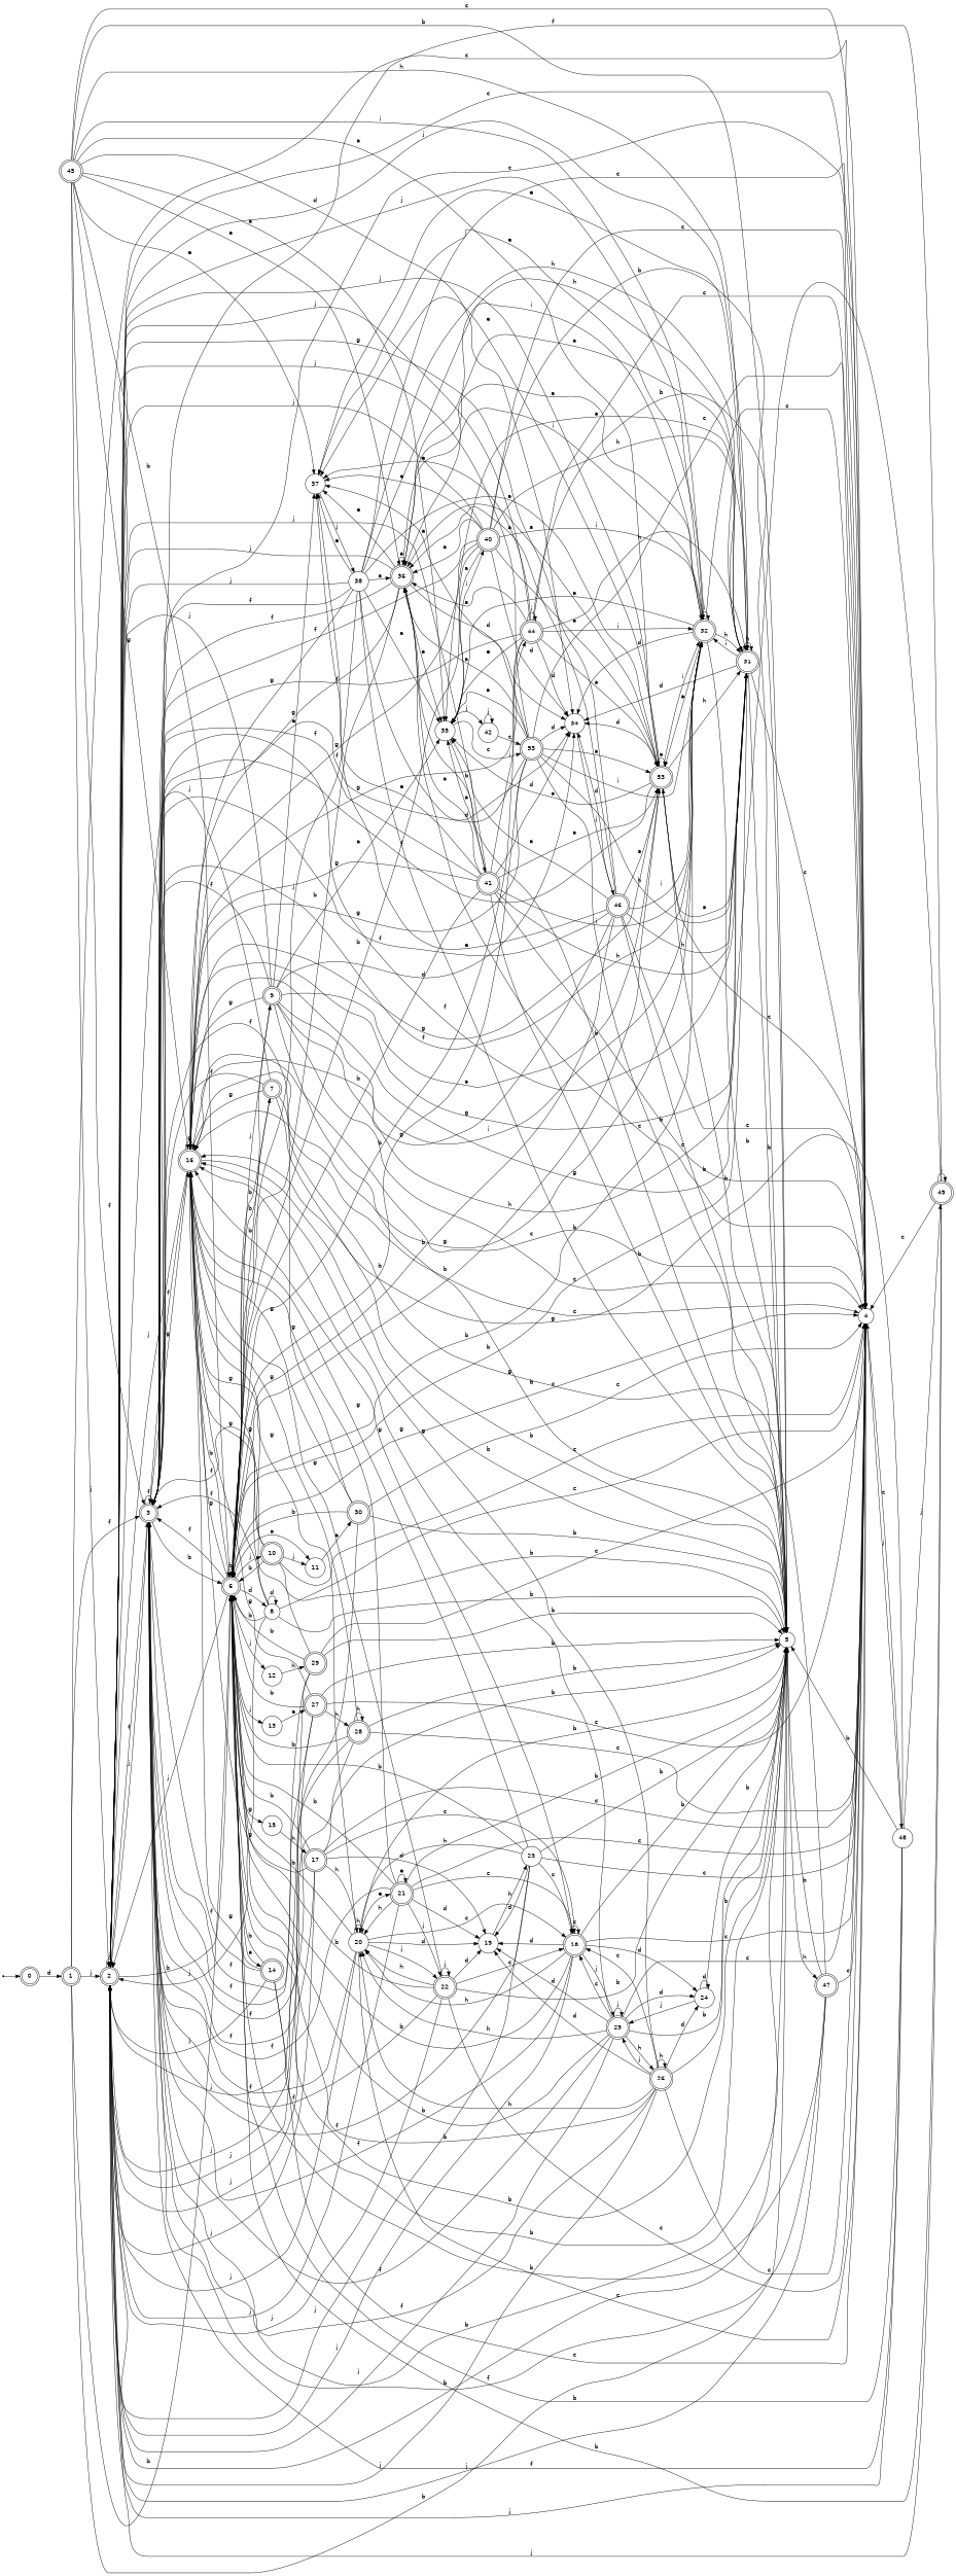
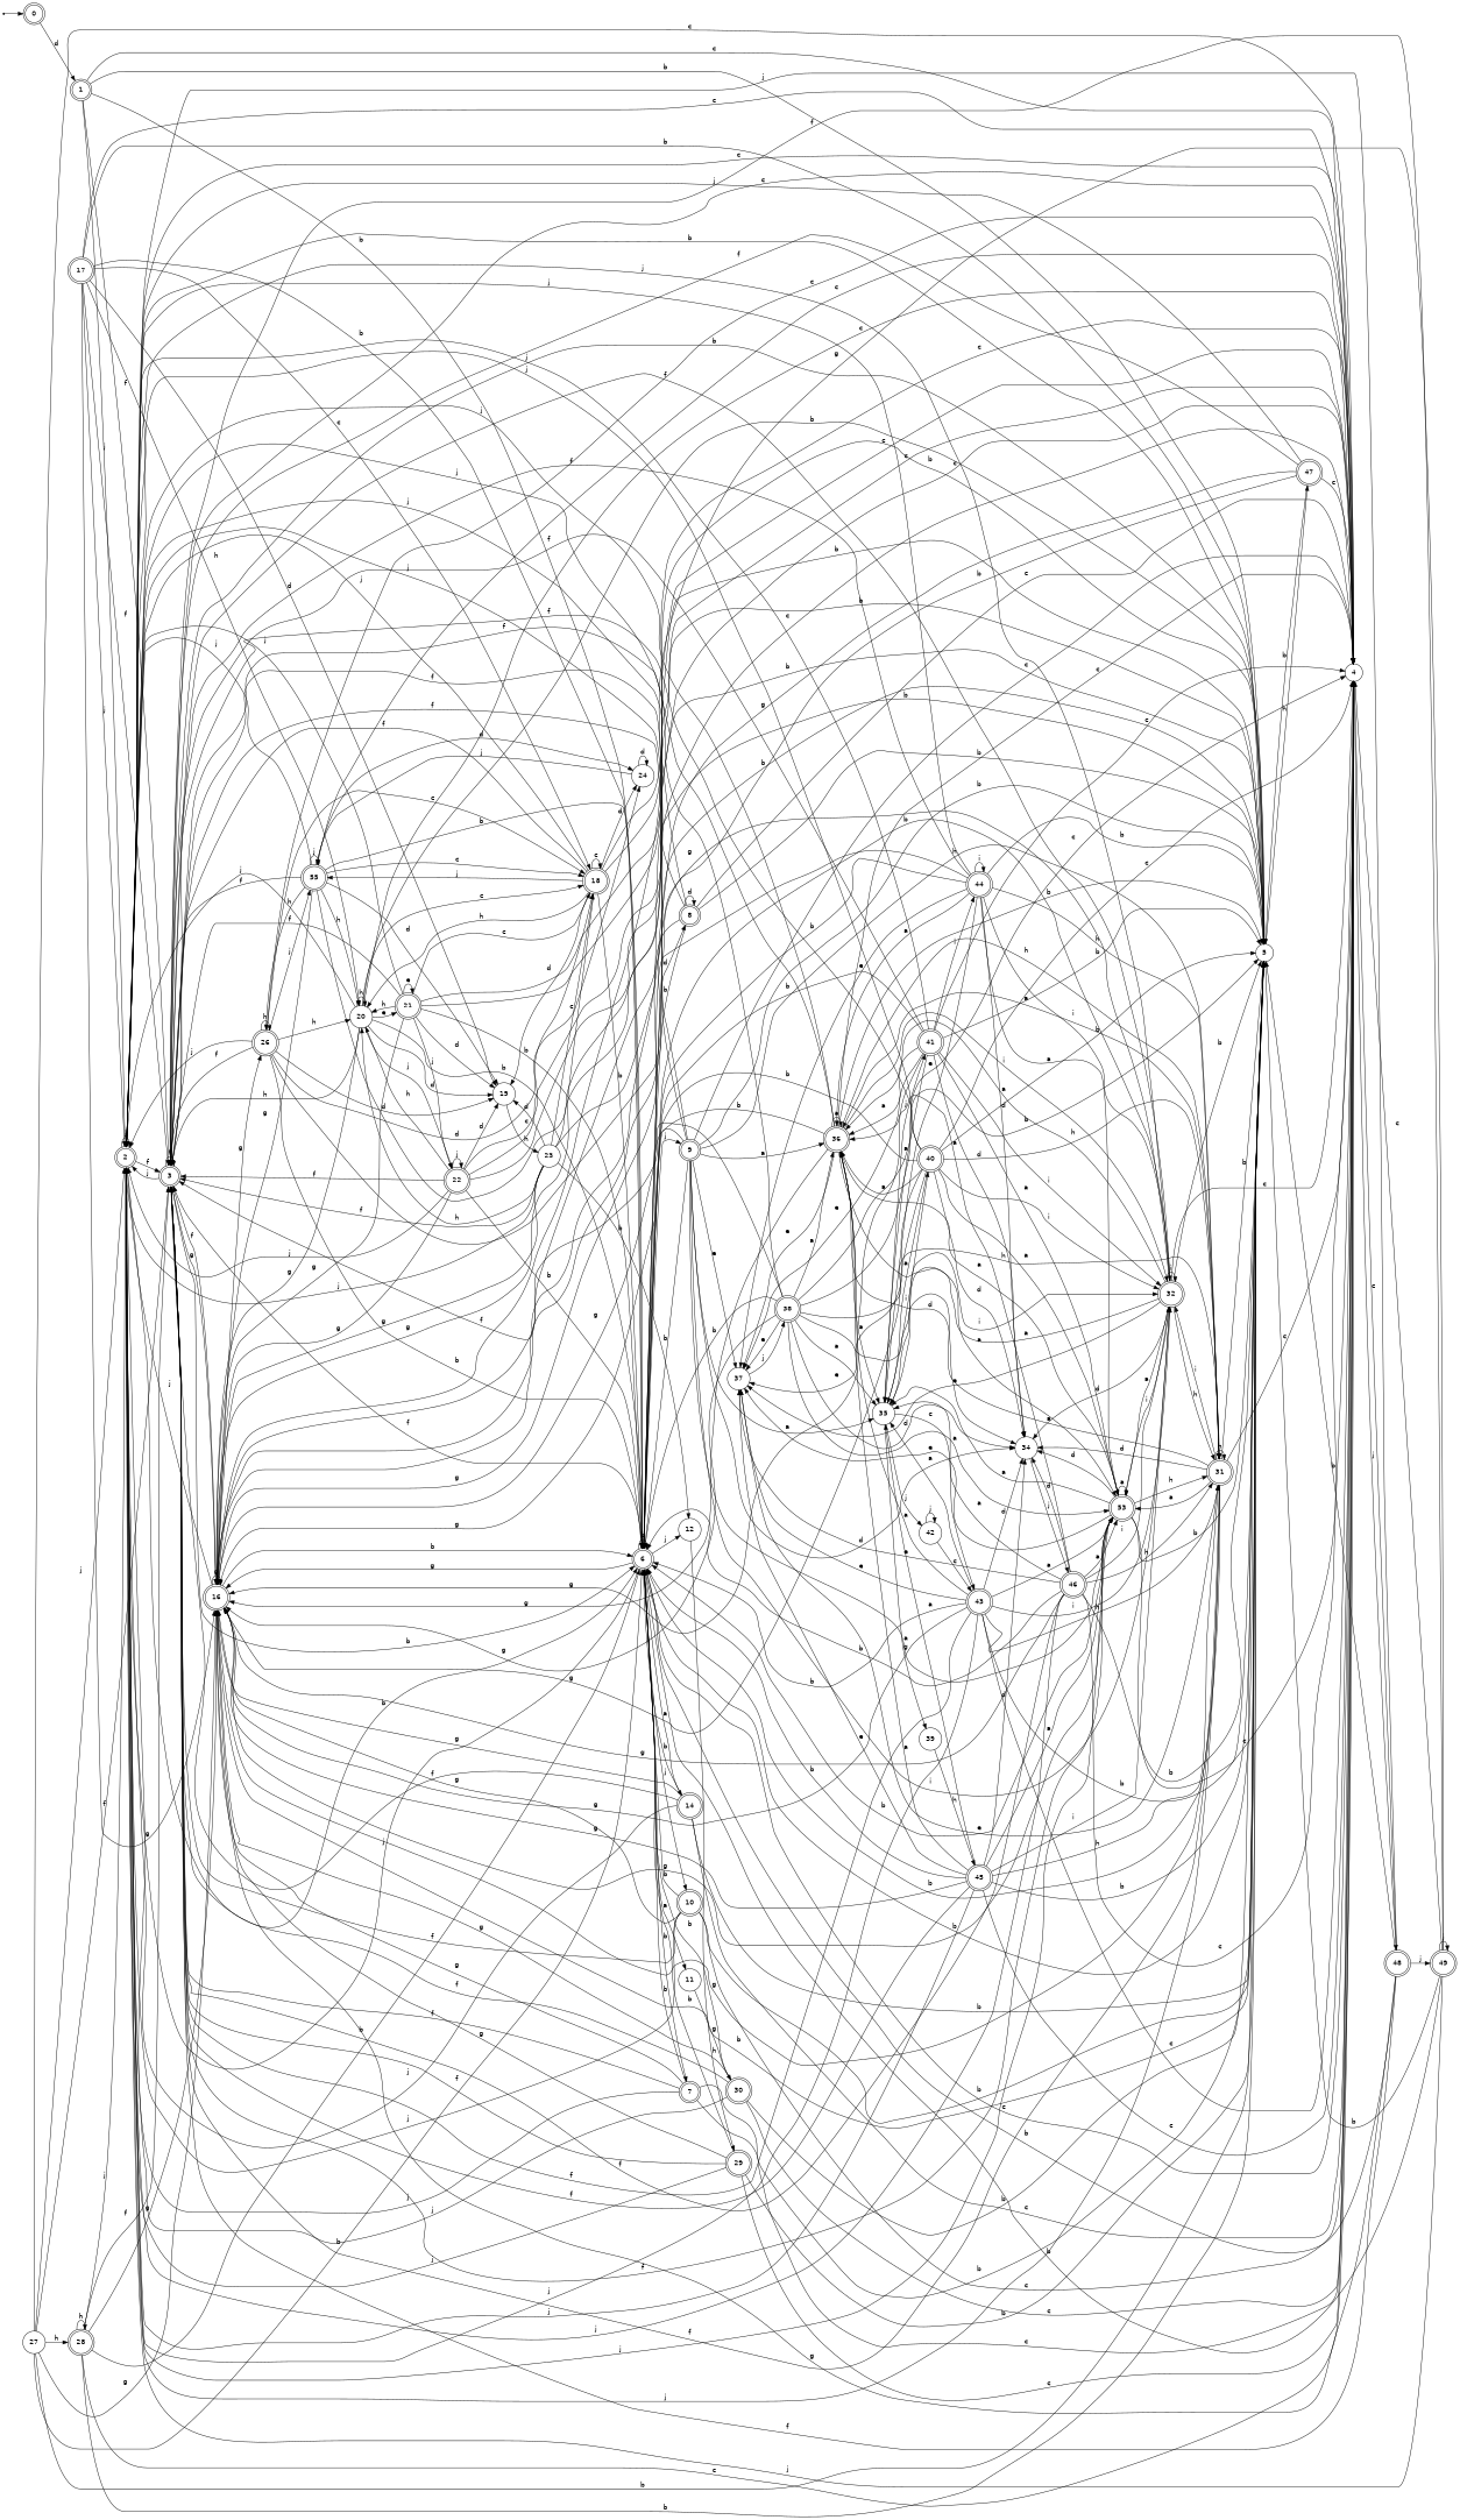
  digraph {
    fontname="DejaVu Sans"
    rankdir=LR
    node [fontname="DejaVu Sans" shape=doublecircle]
    edge [fontname="DejaVu Sans"]
    dummy0 [shape=point]
    0
    1
    2
    3
    4 [shape=circle]
    5 [shape=circle]
    6
    16
-   48 [shape=circle]
+   48
    47
    7
-   8 [shape=circle]
+   8
    9
    10
    11 [shape=circle]
    12 [shape=circle]
-   13 [shape=circle]
    14
-   15 [shape=circle]
    49
    31
    32
    n24 [label=53]
    34 [shape=circle]
    35 [shape=circle]
    36
    37 [shape=circle]
    30
    29
-   27
+   27 [shape=circle]
    17
    46
+   39 [shape=circle]
    40
    41
    42 [shape=circle]
-   43 [label=93]
-   38 [shape=circle]
+   43
+   38
    28
    18
    19 [shape=circle]
    20 [shape=circle]
    24 [shape=circle]
-   25
+   25 [label=55]
    23 [shape=circle]
    21
    22
    26
    45
    44
    dummy0 -> 0
    0 -> 1 [label=d]
    1 -> 2 [label=j]
    1 -> 3 [label=f]
    1 -> 4 [label=c]
    1 -> 5 [label=b]
    1 -> 6 [label=b]
    2 -> 2 [label=j]
    2 -> 3 [label=f]
    2 -> 4 [label=c]
    2 -> 5 [label=b]
    2 -> 6 [label=b]
    3 -> 2 [label=j]
    3 -> 3 [label=f]
    3 -> 4 [label=c]
    3 -> 5 [label=b]
    3 -> 6 [label=b]
    3 -> 16 [label=g]
    4 -> 48 [label=j]
    5 -> 47 [label=h]
    6 -> 2 [label=j]
    6 -> 3 [label=f]
    6 -> 4 [label=c]
    6 -> 5 [label=b]
    6 -> 6 [label=b]
    6 -> 16 [label=g]
    6 -> 7 [label=b]
    6 -> 8 [label=d]
    6 -> 9 [label=j]
    6 -> 10 [label=j]
    6 -> 11 [label=a]
    6 -> 12 [label=j]
-   6 -> 13 [label=j]
    6 -> 14 [label=a]
-   6 -> 15 [label=g]
    16 -> 2 [label=j]
    16 -> 3 [label=f]
    16 -> 4 [label=c]
    16 -> 5 [label=b]
    16 -> 6 [label=b]
    16 -> 16 [label=g]
    48 -> 2 [label=j]
    48 -> 3 [label=f]
    48 -> 4 [label=c]
    48 -> 5 [label=b]
    48 -> 6 [label=b]
    48 -> 16 [label=g]
    48 -> 49 [label=j]
    47 -> 2 [label=j]
    47 -> 3 [label=f]
    47 -> 4 [label=c]
    47 -> 5 [label=b]
    47 -> 6 [label=b]
    47 -> 16 [label=g]
    7 -> 2 [label=j]
    7 -> 3 [label=f]
    7 -> 4 [label=c]
    7 -> 5 [label=b]
    7 -> 6 [label=b]
    7 -> 16 [label=g]
    8 -> 2 [label=j]
    8 -> 3 [label=f]
    8 -> 4 [label=c]
    8 -> 5 [label=b]
    8 -> 6 [label=b]
    8 -> 16 [label=g]
    8 -> 8 [label=d]
    9 -> 2 [label=j]
    9 -> 3 [label=f]
    9 -> 4 [label=c]
    9 -> 5 [label=b]
    9 -> 6 [label=b]
    9 -> 16 [label=g]
    9 -> 31 [label=h]
    9 -> 32 [label=i]
    9 -> n24 [label=a]
    9 -> 34 [label=d]
    9 -> 35 [label=a]
+   9 -> 36 [label=a]
    9 -> 37 [label=e]
-   10 -> 11 [label=j]
+   10 -> 2 [label=j]
    10 -> 3 [label=f]
    10 -> 4 [label=c]
    10 -> 5 [label=b]
    10 -> 6 [label=b]
    10 -> 16 [label=g]
-   11 -> 30 [label=a]
+   11 -> 30 [label=g]
    12 -> 29 [label=h]
-   13 -> 27 [label=a]
    14 -> 2 [label=j]
    14 -> 3 [label=f]
    14 -> 4 [label=c]
    14 -> 5 [label=b]
    14 -> 6 [label=b]
    14 -> 16 [label=g]
-   15 -> 17 [label=h]
    49 -> 2 [label=j]
    49 -> 3 [label=f]
    49 -> 4 [label=c]
-   24 -> 5 [label=b]
+   49 -> 5 [label=b]
    49 -> 6 [label=b]
    49 -> 16 [label=g]
    49 -> 49 [label=j]
    31 -> 2 [label=j]
    31 -> 3 [label=f]
    31 -> 4 [label=c]
    31 -> 5 [label=b]
    31 -> 6 [label=b]
    31 -> 16 [label=g]
    31 -> 31 [label=h]
    31 -> 32 [label=i]
    31 -> n24 [label=a]
    31 -> 34 [label=d]
    31 -> 35 [label=a]
    31 -> 36 [label=a]
    31 -> 37 [label=e]
    32 -> 2 [label=j]
    32 -> 3 [label=f]
    32 -> 4 [label=c]
    32 -> 5 [label=b]
    32 -> 6 [label=b]
    32 -> 16 [label=g]
    32 -> 31 [label=h]
    32 -> 32 [label=i]
    32 -> n24 [label=a]
    32 -> 34 [label=d]
    32 -> 35 [label=a]
    32 -> 36 [label=a]
    32 -> 37 [label=e]
    n24 -> 2 [label=j]
    n24 -> 3 [label=f]
    n24 -> 4 [label=c]
    n24 -> 5 [label=b]
    n24 -> 6 [label=b]
    n24 -> 16 [label=g]
    n24 -> 31 [label=h]
    n24 -> 32 [label=i]
    n24 -> n24 [label=a]
    n24 -> 34 [label=d]
    n24 -> 35 [label=a]
    n24 -> 36 [label=a]
    n24 -> 37 [label=e]
    34 -> 46 [label=j]
+   35 -> 39 [label=g]
    35 -> 40 [label=i]
-   35 -> 41 [label=b]
+   35 -> 41 [label=j]
    35 -> 42 [label=j]
    35 -> 43 [label=c]
    36 -> 2 [label=j]
    36 -> 3 [label=f]
    36 -> 4 [label=c]
    36 -> 5 [label=b]
    36 -> 6 [label=b]
    36 -> 16 [label=g]
    36 -> 31 [label=h]
    36 -> 32 [label=i]
+   36 -> n24 [label=a]
    36 -> 34 [label=d]
    36 -> 35 [label=a]
    36 -> 36 [label=a]
    36 -> 37 [label=e]
    37 -> 38 [label=j]
    30 -> 2 [label=j]
    30 -> 3 [label=f]
    30 -> 4 [label=c]
    30 -> 5 [label=b]
    30 -> 6 [label=b]
    30 -> 16 [label=g]
    29 -> 2 [label=j]
    29 -> 3 [label=f]
    29 -> 4 [label=c]
    29 -> 5 [label=b]
    29 -> 6 [label=b]
    29 -> 16 [label=g]
    27 -> 2 [label=j]
    27 -> 3 [label=f]
    27 -> 4 [label=c]
    27 -> 5 [label=b]
    27 -> 6 [label=b]
    27 -> 16 [label=g]
    27 -> 28 [label=h]
    17 -> 2 [label=j]
    17 -> 3 [label=f]
    17 -> 4 [label=c]
    17 -> 5 [label=b]
    17 -> 6 [label=b]
    17 -> 16 [label=g]
    17 -> 18 [label=c]
    17 -> 19 [label=d]
    17 -> 20 [label=h]
-   46 -> 2 [label=g]
+   46 -> 2 [label=j]
    46 -> 3 [label=f]
    46 -> 4 [label=c]
    46 -> 5 [label=b]
    46 -> 6 [label=b]
    46 -> 16 [label=g]
    46 -> 31 [label=h]
    46 -> 32 [label=i]
    46 -> n24 [label=a]
    46 -> 34 [label=d]
    46 -> 35 [label=a]
    46 -> 36 [label=a]
    46 -> 37 [label=e]
+   39 -> 45 [label=h]
    40 -> 2 [label=j]
    40 -> 3 [label=f]
    40 -> 4 [label=c]
    40 -> 5 [label=b]
    40 -> 6 [label=b]
    40 -> 16 [label=g]
    40 -> 31 [label=h]
    40 -> 32 [label=i]
    40 -> n24 [label=a]
    40 -> 34 [label=d]
    40 -> 35 [label=a]
    40 -> 36 [label=a]
    40 -> 37 [label=e]
    41 -> 2 [label=j]
    41 -> 3 [label=f]
    41 -> 4 [label=c]
    41 -> 5 [label=b]
    41 -> 6 [label=b]
    41 -> 16 [label=g]
-   41 -> 31 [label=h]
    41 -> 32 [label=i]
    41 -> n24 [label=a]
    41 -> 34 [label=d]
    41 -> 35 [label=a]
    41 -> 36 [label=a]
    41 -> 37 [label=e]
    41 -> 44 [label=i]
    42 -> 42 [label=j]
    42 -> 43 [label=c]
    43 -> 2 [label=j]
    43 -> 3 [label=f]
    43 -> 4 [label=c]
    43 -> 5 [label=b]
    43 -> 6 [label=b]
    43 -> 16 [label=g]
    43 -> 31 [label=h]
    43 -> 32 [label=i]
    43 -> n24 [label=a]
    43 -> 34 [label=d]
    43 -> 35 [label=a]
    43 -> 36 [label=a]
    43 -> 37 [label=e]
    38 -> 2 [label=j]
    38 -> 3 [label=f]
    38 -> 4 [label=c]
    38 -> 5 [label=b]
-   38 -> 6 [label=j]
+   38 -> 6 [label=b]
    38 -> 16 [label=g]
    38 -> 31 [label=h]
    38 -> 32 [label=i]
    38 -> n24 [label=a]
    38 -> 34 [label=d]
    38 -> 35 [label=a]
    38 -> 36 [label=a]
    38 -> 37 [label=e]
    28 -> 2 [label=j]
    28 -> 3 [label=f]
    28 -> 4 [label=c]
    28 -> 5 [label=b]
    28 -> 6 [label=b]
    28 -> 16 [label=g]
    28 -> 28 [label=h]
    18 -> 2 [label=j]
    18 -> 3 [label=f]
    18 -> 4 [label=c]
    18 -> 5 [label=b]
    18 -> 6 [label=b]
    18 -> 16 [label=g]
    18 -> 18 [label=c]
    18 -> 19 [label=d]
    18 -> 20 [label=h]
    18 -> 24 [label=d]
    18 -> 25 [label=j]
    19 -> 23 [label=h]
    20 -> 2 [label=j]
-   20 -> 3 [label=f]
+   20 -> 3 [label=h]
    20 -> 4 [label=c]
    20 -> 5 [label=b]
    20 -> 6 [label=b]
    20 -> 16 [label=g]
    20 -> 18 [label=c]
    20 -> 19 [label=d]
    20 -> 20 [label=h]
    20 -> 21 [label=e]
    20 -> 22 [label=j]
    24 -> 24 [label=d]
    24 -> 25 [label=j]
    25 -> 2 [label=j]
    25 -> 3 [label=f]
    25 -> 4 [label=c]
    25 -> 5 [label=b]
    25 -> 6 [label=b]
    25 -> 16 [label=g]
    25 -> 18 [label=c]
    25 -> 19 [label=d]
    25 -> 20 [label=h]
    25 -> 24 [label=d]
    25 -> 25 [label=j]
    25 -> 26 [label=h]
    23 -> 2 [label=j]
    23 -> 3 [label=f]
    23 -> 4 [label=c]
    23 -> 5 [label=b]
-   23 -> 6 [label=b]
+   23 -> 12 [label=b]
    23 -> 16 [label=g]
    23 -> 18 [label=c]
    23 -> 19 [label=d]
    23 -> 20 [label=h]
    21 -> 2 [label=j]
    21 -> 3 [label=f]
    21 -> 4 [label=c]
    21 -> 5 [label=b]
    21 -> 6 [label=b]
    21 -> 16 [label=g]
    21 -> 18 [label=c]
    21 -> 19 [label=d]
    21 -> 20 [label=h]
    21 -> 21 [label=e]
    21 -> 22 [label=j]
    22 -> 2 [label=j]
    22 -> 3 [label=f]
    22 -> 4 [label=c]
    22 -> 5 [label=b]
    22 -> 6 [label=b]
    22 -> 16 [label=g]
    22 -> 18 [label=c]
    22 -> 19 [label=d]
    22 -> 20 [label=h]
    22 -> 22 [label=j]
    26 -> 2 [label=j]
    26 -> 3 [label=f]
    26 -> 4 [label=c]
    26 -> 5 [label=b]
    26 -> 6 [label=b]
-   26 -> 16 [label=g]
+   16 -> 26 [label=g]
    26 -> 18 [label=c]
    26 -> 19 [label=d]
    26 -> 20 [label=h]
    26 -> 24 [label=d]
    26 -> 25 [label=j]
    26 -> 26 [label=h]
    45 -> 2 [label=j]
    45 -> 3 [label=f]
    45 -> 4 [label=c]
    45 -> 5 [label=b]
    45 -> 6 [label=b]
    45 -> 16 [label=g]
    45 -> 31 [label=h]
    45 -> 32 [label=i]
    45 -> n24 [label=a]
    45 -> 34 [label=d]
    45 -> 35 [label=a]
    45 -> 36 [label=a]
    45 -> 37 [label=e]
    44 -> 2 [label=j]
    44 -> 3 [label=f]
-   44 -> 4 [label=c]
    44 -> 5 [label=b]
    44 -> 6 [label=b]
    44 -> 16 [label=g]
    44 -> 31 [label=h]
    44 -> 32 [label=i]
    44 -> n24 [label=a]
    44 -> 34 [label=d]
    44 -> 35 [label=e]
    44 -> 36 [label=a]
    44 -> 37 [label=e]
    44 -> 44 [label=i]
  }
